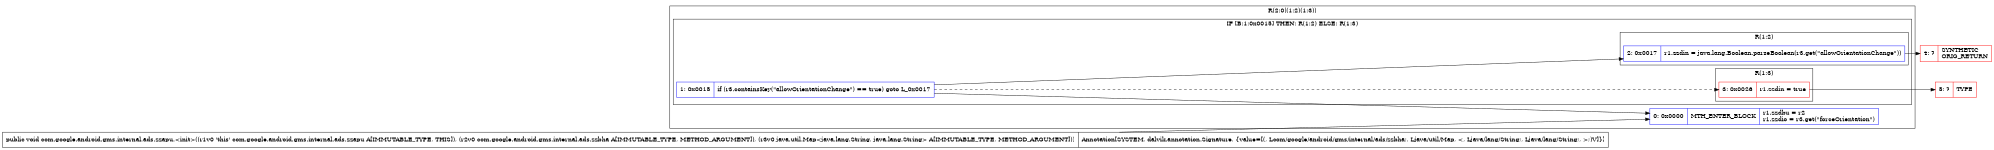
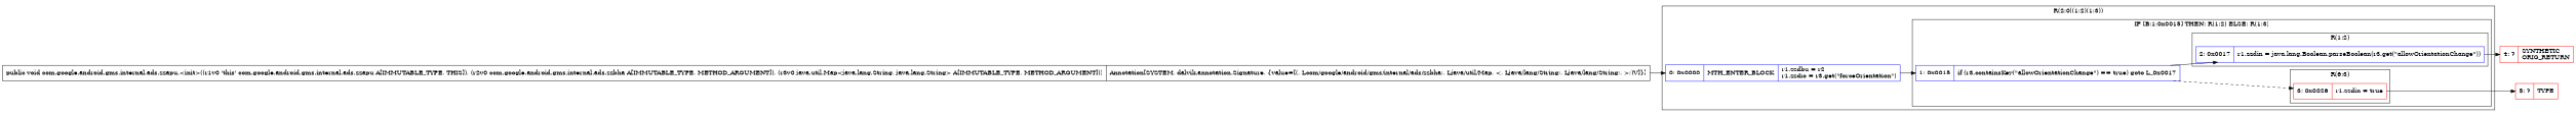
  digraph {
    rankdir=LR
    node [color=blue shape=record]
    n1 [label="{2\:\ 0x0017|r1.zzdin = java.lang.Boolean.parseBoolean(r3.get(\"allowOrientationChange\"))\l}"]
    n2 [color=red label="{3\:\ 0x0026|r1.zzdin = true\l}"]
    n3 [label="{1\:\ 0x0015|if (r3.containsKey(\"allowOrientationChange\") == true) goto L_0x0017\l}"]
    n4 [label="{0\:\ 0x0000|MTH_ENTER_BLOCK\l|r1.zzdbu = r2\lr1.zzdio = r3.get(\"forceOrientation\")\l}"]
    n5 [color=red label="{4\:\ ?|SYNTHETIC\lORIG_RETURN\l}"]
    n6 [color=red label="{5\:\ ?|TYPE\l}"]
    n7 [label="{public void com.google.android.gms.internal.ads.zzapu.\<init\>((r1v0 'this' com.google.android.gms.internal.ads.zzapu A[IMMUTABLE_TYPE, THIS]), (r2v0 com.google.android.gms.internal.ads.zzbha A[IMMUTABLE_TYPE, METHOD_ARGUMENT]), (r3v0 java.util.Map\<java.lang.String, java.lang.String\> A[IMMUTABLE_TYPE, METHOD_ARGUMENT]))  | Annotation[SYSTEM, dalvik.annotation.Signature, \{value=[(, Lcom\/google\/android\/gms\/internal\/ads\/zzbha;, Ljava\/util\/Map, \<, Ljava\/lang\/String;, Ljava\/lang\/String;, \>;)V]\}]\l}" color=""]
    subgraph cluster_1 {
      label="R(2:0|(1:2)(1:3))"
      n4
      subgraph cluster_2 {
        label="IF [B:1:0x0015] THEN: R(1:2) ELSE: R(1:3)"
        n3
        subgraph cluster_3 {
          label="R(1:2)"
          n1
        }
        subgraph cluster_4 {
-         label="R(1:3)"
+         label="R(6:3)"
          n2
        }
      }
    }
    n1 -> n5
    n2 -> n6
    n3 -> n1
    n3 -> n2 [style=dashed]
-   n3 -> n4
+   n4 -> n3
    n7 -> n4
  }
